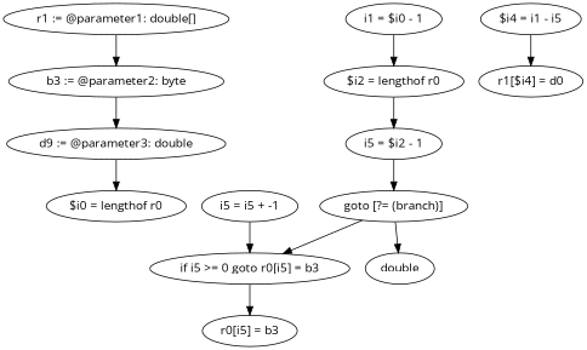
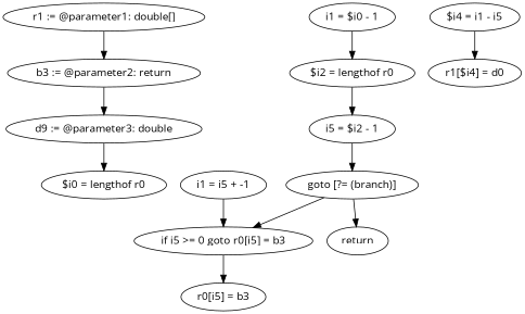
  digraph {
    fontname="Open Sans"
    node [fontname="Open Sans"]
    edge [fontname="Open Sans"]
    "r1 := @parameter1: double[]"
-   "b3 := @parameter2: byte"
+   "b3 := @parameter2: byte" [label="b3 := @parameter2: return"]
    n3 [label="d9 := @parameter3: double"]
    "$i0 = lengthof r0"
    "i1 = $i0 - 1"
    "$i2 = lengthof r0"
    "i5 = $i2 - 1"
    "goto [?= (branch)]"
    "if i5 >= 0 goto r0[i5] = b3"
-   return [label=double]
+   return
    "r0[i5] = b3"
    "$i4 = i1 - i5"
    "r1[$i4] = d0"
-   "i5 = i5 + -1"
+   "i5 = i5 + -1" [label="i1 = i5 + -1"]
    "r1 := @parameter1: double[]" -> "b3 := @parameter2: byte"
    "b3 := @parameter2: byte" -> n3
    n3 -> "$i0 = lengthof r0"
    "i1 = $i0 - 1" -> "$i2 = lengthof r0"
    "$i2 = lengthof r0" -> "i5 = $i2 - 1"
    "i5 = $i2 - 1" -> "goto [?= (branch)]"
    "goto [?= (branch)]" -> "if i5 >= 0 goto r0[i5] = b3"
    "goto [?= (branch)]" -> return
    "if i5 >= 0 goto r0[i5] = b3" -> "r0[i5] = b3"
    "$i4 = i1 - i5" -> "r1[$i4] = d0"
    "i5 = i5 + -1" -> "if i5 >= 0 goto r0[i5] = b3"
  }
